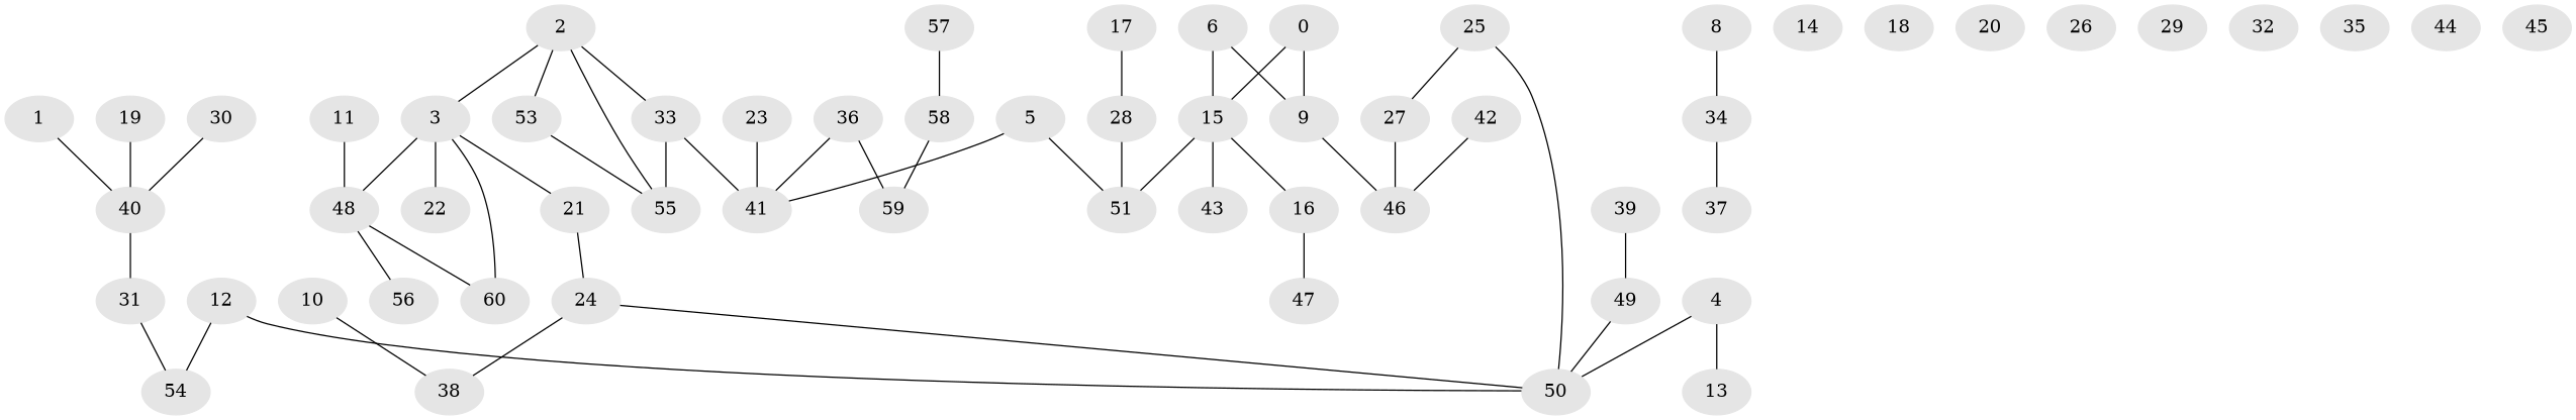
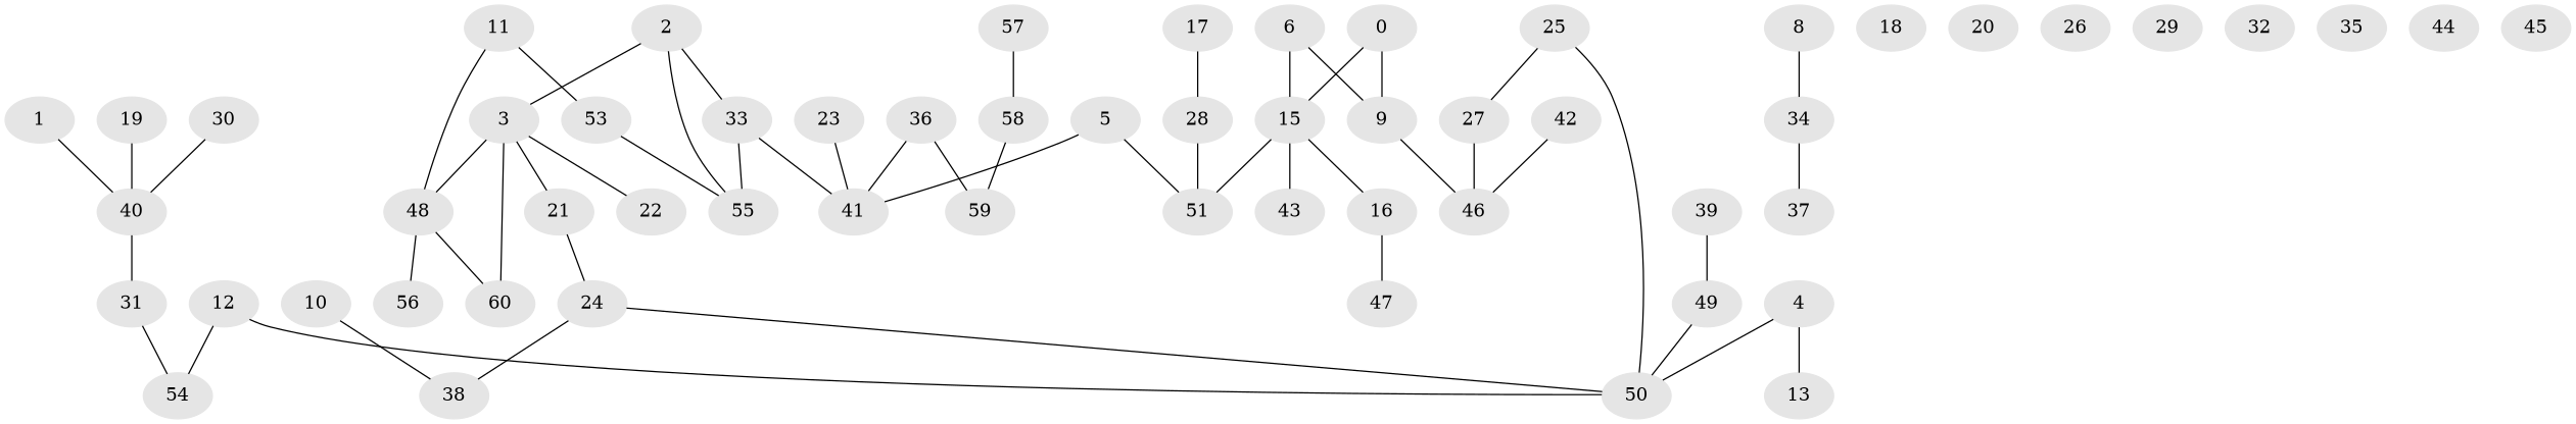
  graph {
    node [color=gray90 style=filled]
    1
    40
    31
    2
    3
    33
    55
    21
    22
    48
    60
    41
    24
    56
    4
    13
    50
    5
    51
    6
    9
    15
    46
    16
    43
    n26 [label=0]
    8
    34
    37
    10
    38
    11
    53
    12
    54
-   14
    47
    17
    28
    18
    19
    20
    23
    25
    27
    26
    29
    30
    32
    35
    36
    59
    39
    49
    42
    44
    45
    57
    58
    1 -- 40
    40 -- 31
    31 -- 54
    2 -- 3
    2 -- 33
    2 -- 55
    3 -- 21
    3 -- 22
    3 -- 48
    3 -- 60
    33 -- 55
    33 -- 41
    21 -- 24
    48 -- 60
    48 -- 56
    24 -- 50
    24 -- 38
    4 -- 13
    4 -- 50
    5 -- 41
    5 -- 51
    6 -- 9
    6 -- 15
    9 -- 46
    15 -- 51
    15 -- 16
    15 -- 43
    16 -- 47
    n26 -- 9
    n26 -- 15
    8 -- 34
    34 -- 37
    10 -- 38
    11 -- 48
-   2 -- 53
+   11 -- 53
    53 -- 55
    12 -- 50
    12 -- 54
    17 -- 28
    28 -- 51
    19 -- 40
    23 -- 41
    25 -- 50
    25 -- 27
    27 -- 46
    30 -- 40
    36 -- 41
    36 -- 59
    39 -- 49
    49 -- 50
    42 -- 46
    57 -- 58
    58 -- 59
  }
